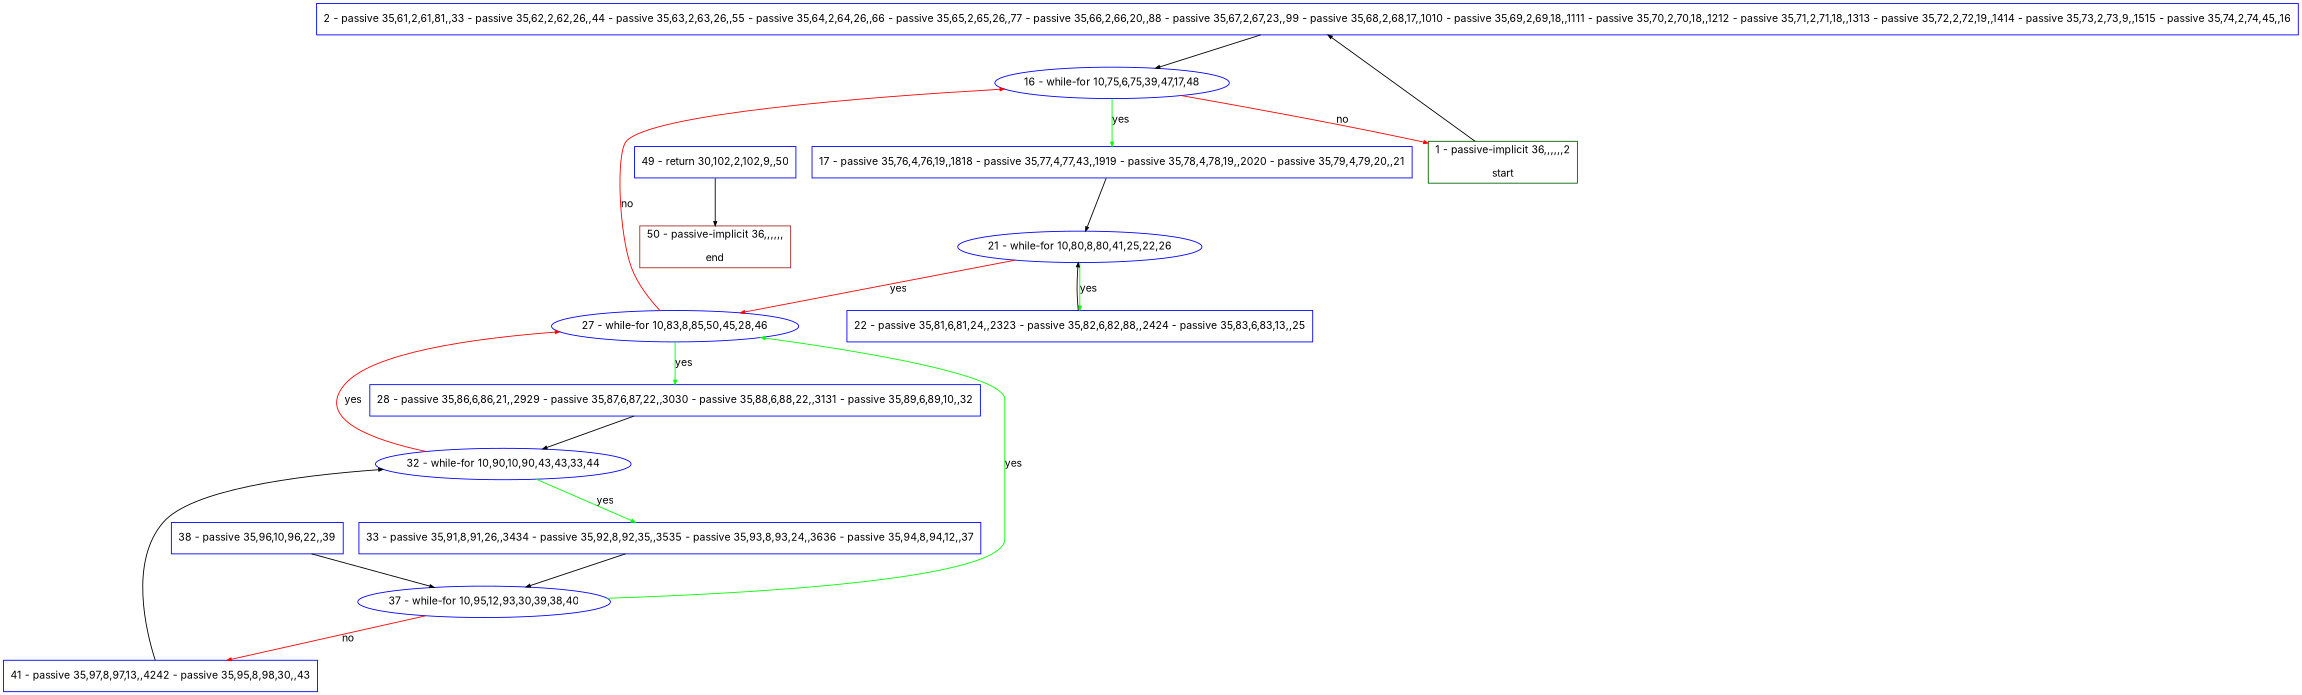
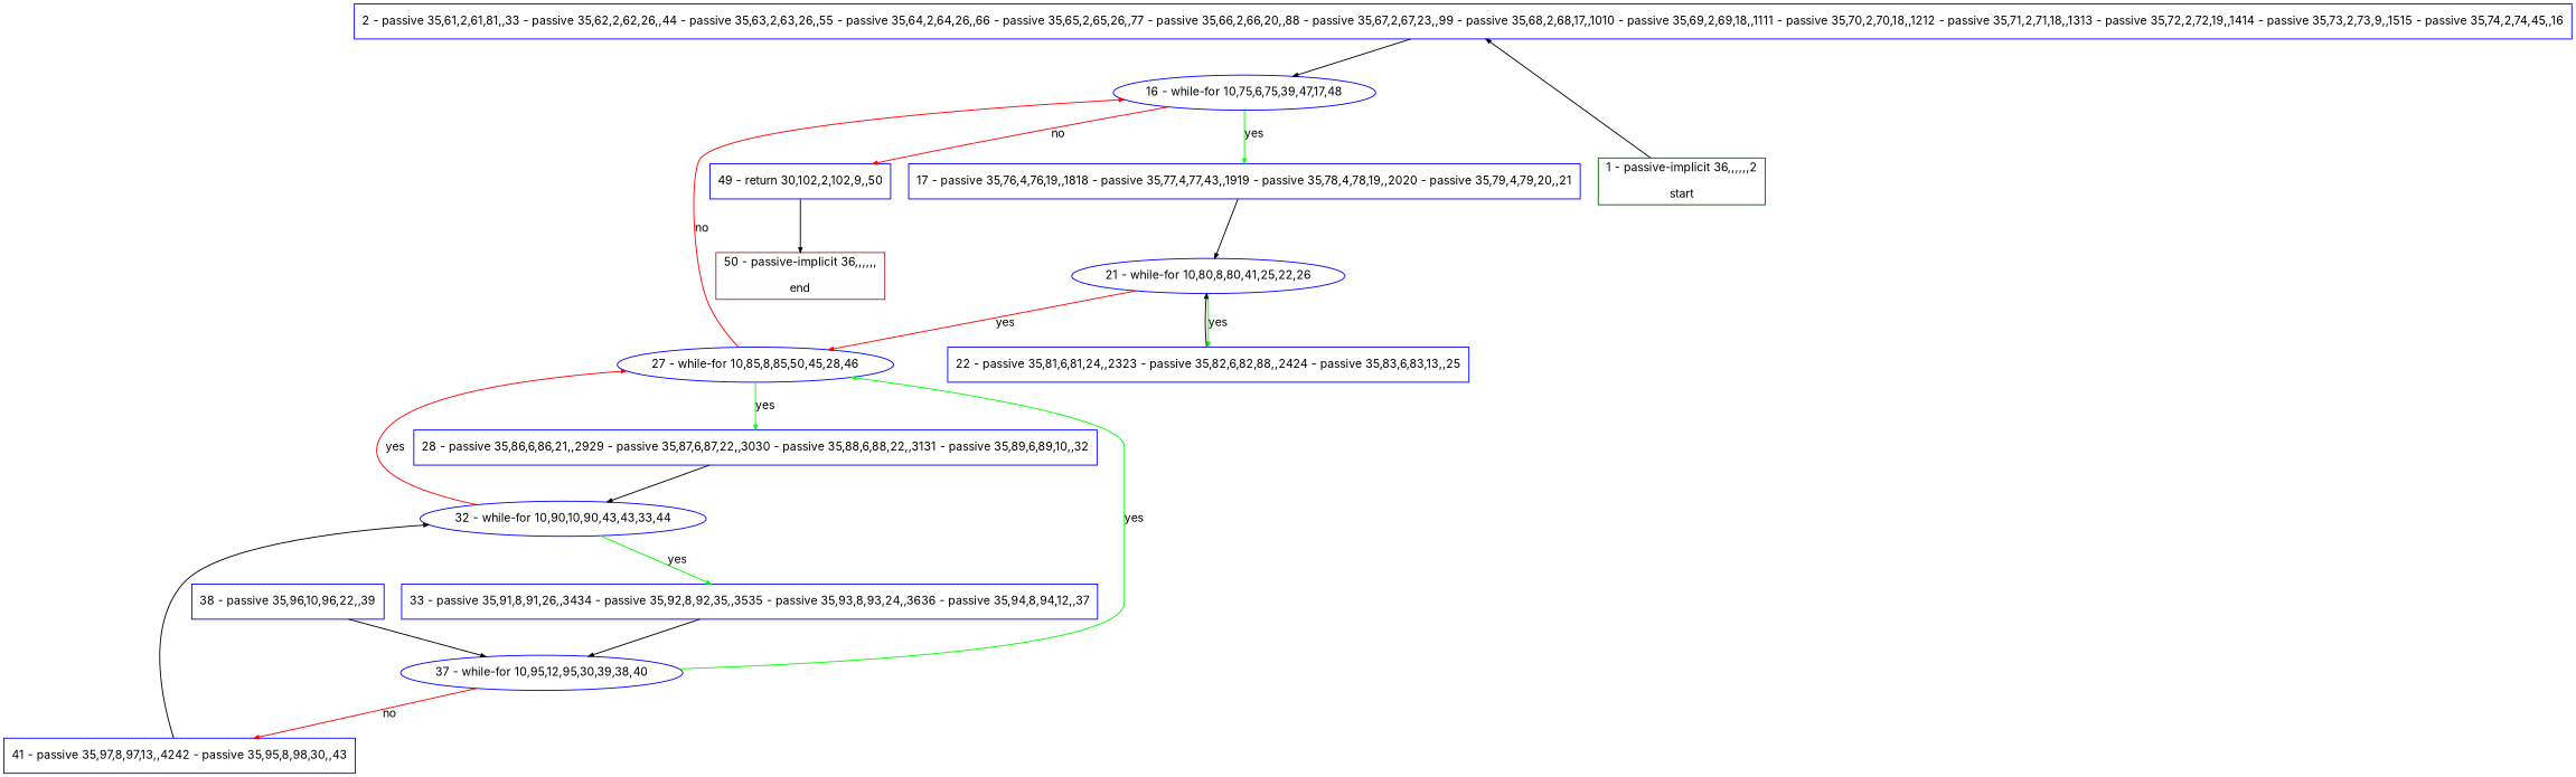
  digraph {
    bgcolor=white
    compound=true
    fillcolor="#FFFFCC"
    fontname=Inter
    fontsize=12
    pack=true
    packmode=clust
    style="rounded,filled"
    node [color="#0000ff" compound=true fillcolor="#ffffff" fixedsize=false fontname=Inter fontsize=12 node_initialized=no shape=box style=filled]
    edge [arrowhead=normal arrowsize=0.5 arrowtail=none color="#000000" compound=true dir=forward fontcolor=black fontname=Inter fontsize=12]
    n1 [label="2 - passive 35,61,2,61,81,,33 - passive 35,62,2,62,26,,44 - passive 35,63,2,63,26,,55 - passive 35,64,2,64,26,,66 - passive 35,65,2,65,26,,77 - passive 35,66,2,66,20,,88 - passive 35,67,2,67,23,,99 - passive 35,68,2,68,17,,1010 - passive 35,69,2,69,18,,1111 - passive 35,70,2,70,18,,1212 - passive 35,71,2,71,18,,1313 - passive 35,72,2,72,19,,1414 - passive 35,73,2,73,9,,1515 - passive 35,74,2,74,45,,16"]
    n2 [label="16 - while-for 10,75,6,75,39,47,17,48" shape=oval]
    n3 [label="17 - passive 35,76,4,76,19,,1818 - passive 35,77,4,77,43,,1919 - passive 35,78,4,78,19,,2020 - passive 35,79,4,79,20,,21"]
    n4 [label="49 - return 30,102,2,102,9,,50"]
    n5 [color="#006400" label="1 - passive-implicit 36,,,,,,2\n\nstart"]
    n6 [label="21 - while-for 10,80,8,80,41,25,22,26" shape=oval]
    n7 [color="#a52a2a" label="50 - passive-implicit 36,,,,,,\n\nend"]
    n8 [label="22 - passive 35,81,6,81,24,,2323 - passive 35,82,6,82,88,,2424 - passive 35,83,6,83,13,,25"]
-   n9 [label="27 - while-for 10,83,8,85,50,45,28,46" shape=oval]
+   n9 [label="27 - while-for 10,85,8,85,50,45,28,46" shape=oval]
    n10 [label="28 - passive 35,86,6,86,21,,2929 - passive 35,87,6,87,22,,3030 - passive 35,88,6,88,22,,3131 - passive 35,89,6,89,10,,32"]
    n11 [label="32 - while-for 10,90,10,90,43,43,33,44" shape=oval]
    n12 [label="33 - passive 35,91,8,91,26,,3434 - passive 35,92,8,92,35,,3535 - passive 35,93,8,93,24,,3636 - passive 35,94,8,94,12,,37"]
-   n13 [label="37 - while-for 10,95,12,93,30,39,38,40" shape=oval]
+   n13 [label="37 - while-for 10,95,12,95,30,39,38,40" shape=oval]
    n14 [label="41 - passive 35,97,8,97,13,,4242 - passive 35,95,8,98,30,,43"]
    n15 [label="38 - passive 35,96,10,96,22,,39"]
    n1 -> n2
    n2 -> n3 [color="#00ff00" label=yes]
-   n2 -> n5 [color="#ff0000" label=no]
+   n2 -> n4 [color="#ff0000" label=no]
    n3 -> n6
    n4 -> n7
    n5 -> n1
    n6 -> n8 [color="#00ff00" label=yes]
    n6 -> n9 [color="#ff0000" label=yes]
    n8 -> n6
    n9 -> n2 [color="#ff0000" label=no]
    n9 -> n10 [color="#00ff00" label=yes]
    n10 -> n11
    n11 -> n9 [color="#ff0000" label=yes]
    n11 -> n12 [color="#00ff00" label=yes]
    n12 -> n13
    n13 -> n9 [color="#00ff00" label=yes]
    n13 -> n14 [color="#ff0000" label=no]
    n14 -> n11
    n15 -> n13
  }
